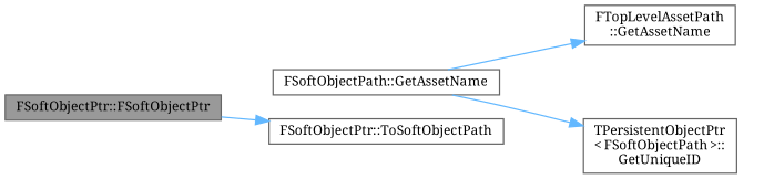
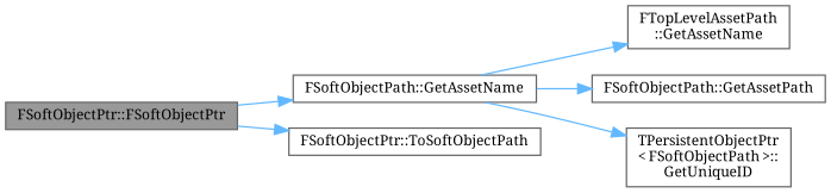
  digraph {
    fontname="Noto Serif"
    rankdir=LR
    node [color=grey40 fillcolor=white fontname="Noto Serif" fontsize=10 shape=box style=filled]
    edge [color=steelblue1 fontname="Noto Serif" fontsize=10 labelfontname=Helvetica labelfontsize=10 style=solid]
    n1 [color=gray40 fillcolor=grey60 fontcolor=black height=0.2 label="FSoftObjectPtr::FSoftObjectPtr" width=0.4]
    n2 [height=0.2 label="FSoftObjectPath::GetAssetName" width=0.4]
    n3 [height=0.2 label="FSoftObjectPtr::ToSoftObjectPath" width=0.4]
    n4 [height=0.2 label="FTopLevelAssetPath\l::GetAssetName" width=0.4]
+   n5 [height=0.2 label="FSoftObjectPath::GetAssetPath" width=0.4]
    n6 [height=0.2 label="TPersistentObjectPtr\l\< FSoftObjectPath \>::\lGetUniqueID" width=0.4]
+   n1 -> n2
    n1 -> n3
    n2 -> n4
+   n2 -> n5
    n2 -> n6
  }
